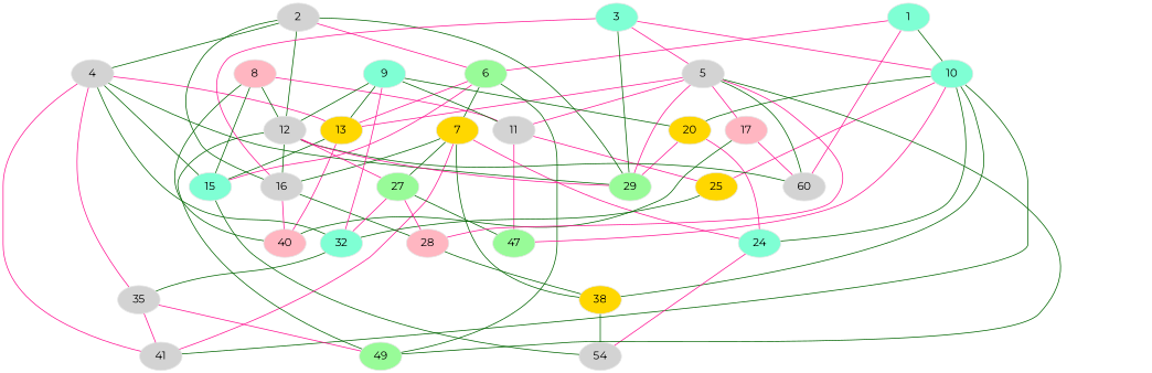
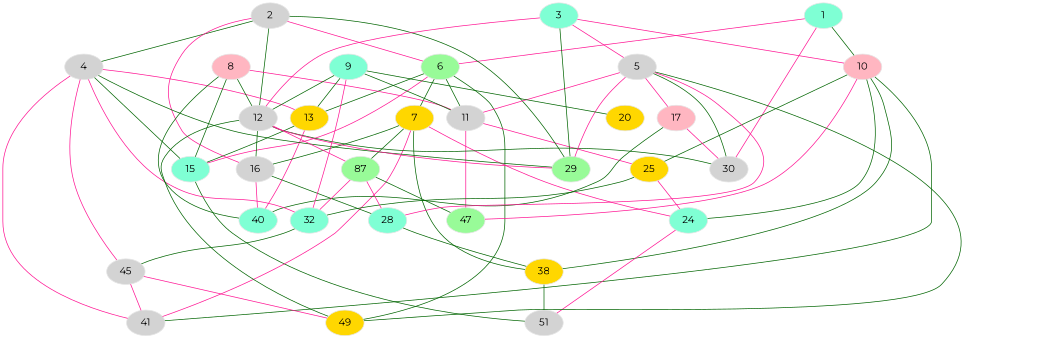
  graph {
    fontname=Montserrat
    node [color=gray90 fillcolor=lightgrey fontname=Montserrat style=filled]
    edge [color=darkgreen fontname=Montserrat]
    6 [fillcolor=palegreen super="+44"]
    13 [fillcolor=gold super="+42"]
    15 [fillcolor=aquamarine super="+31"]
-   49 [fillcolor=palegreen]
+   49 [fillcolor=gold]
    7 [fillcolor=gold super="+19"]
    11 [super="+23"]
    1 [fillcolor=aquamarine]
-   10 [fillcolor=aquamarine super="+22"]
-   30 [label=60]
+   10 [fillcolor=lightpink super="+22"]
+   30
    20 [fillcolor=gold]
    41
    47 [fillcolor=palegreen super="+50"]
    24 [fillcolor=aquamarine]
    38 [fillcolor=gold]
    25 [fillcolor=gold]
    17 [fillcolor=lightpink]
-   40 [fillcolor=lightpink]
+   40 [fillcolor=aquamarine]
    2 [super="+45"]
    4 [super="+37+34"]
    12 [super="+14+18"]
    16 [super="+26"]
    29 [fillcolor=palegreen super="+33"]
    32 [fillcolor=aquamarine super="+39"]
-   35
-   27 [fillcolor=palegreen super="+36"]
-   28 [fillcolor=lightpink]
+   35 [label=45]
+   27 [fillcolor=palegreen super="+36" label=87]
+   28 [fillcolor=aquamarine]
    5 [super="+46+21"]
    3 [fillcolor=aquamarine]
-   51 [label=54]
+   51
    8 [fillcolor=lightpink]
    9 [fillcolor=aquamarine]
-   6 -- 13 [color=deeppink]
+   6 -- 13
    6 -- 15 [color=deeppink]
    6 -- 49
    6 -- 7
+   6 -- 11 [weight=2]
    13 -- 15
    13 -- 40 [color=deeppink]
    15 -- 51
    7 -- 41 [color=deeppink]
    7 -- 24 [color=deeppink]
    7 -- 38
    7 -- 16
    7 -- 27
    11 -- 47 [color=deeppink weight=2]
    11 -- 25 [color=deeppink weight=2]
    1 -- 6 [color=deeppink]
    1 -- 10
    1 -- 30 [color=deeppink]
-   10 -- 20
    10 -- 41
    10 -- 47 [color=deeppink]
    10 -- 24
    10 -- 38
-   10 -- 25 [color=deeppink]
-   20 -- 24 [color=deeppink]
-   20 -- 29 [color=deeppink]
+   10 -- 25
+   25 -- 24 [color=deeppink]
    24 -- 51 [color=deeppink]
    38 -- 51
    25 -- 32
    17 -- 30 [color=deeppink]
    17 -- 40
    2 -- 6 [color=deeppink]
    2 -- 4
    2 -- 12
-   2 -- 16
+   2 -- 16 [color=deeppink]
    2 -- 29
    4 -- 13 [color=deeppink]
    4 -- 15 [weight=2]
    4 -- 41 [color=deeppink]
    4 -- 29
-   4 -- 32
+   4 -- 32 [color=deeppink]
    4 -- 35 [color=deeppink]
    12 -- 49
    12 -- 30
    12 -- 16
    12 -- 29 [color=deeppink]
    12 -- 27 [color=deeppink]
    16 -- 40 [color=deeppink]
    16 -- 28
    32 -- 35
    35 -- 49 [color=deeppink]
    35 -- 41 [color=deeppink]
    27 -- 47 [weight=2]
    27 -- 32 [color=deeppink]
    27 -- 28 [color=deeppink]
    28 -- 38
-   5 -- 13 [color=deeppink]
    5 -- 49
    5 -- 11 [color=deeppink]
    5 -- 30
    5 -- 17 [color=deeppink]
    5 -- 29 [color=deeppink]
    5 -- 28 [color=deeppink]
    3 -- 10 [color=deeppink]
-   3 -- 16 [color=deeppink]
+   3 -- 12 [color=deeppink]
    3 -- 29
    3 -- 5 [color=deeppink]
    8 -- 15
    8 -- 11 [color=deeppink]
    8 -- 40
    8 -- 12
    9 -- 13
    9 -- 11
    9 -- 20
    9 -- 12
    9 -- 32 [color=deeppink]
  }
